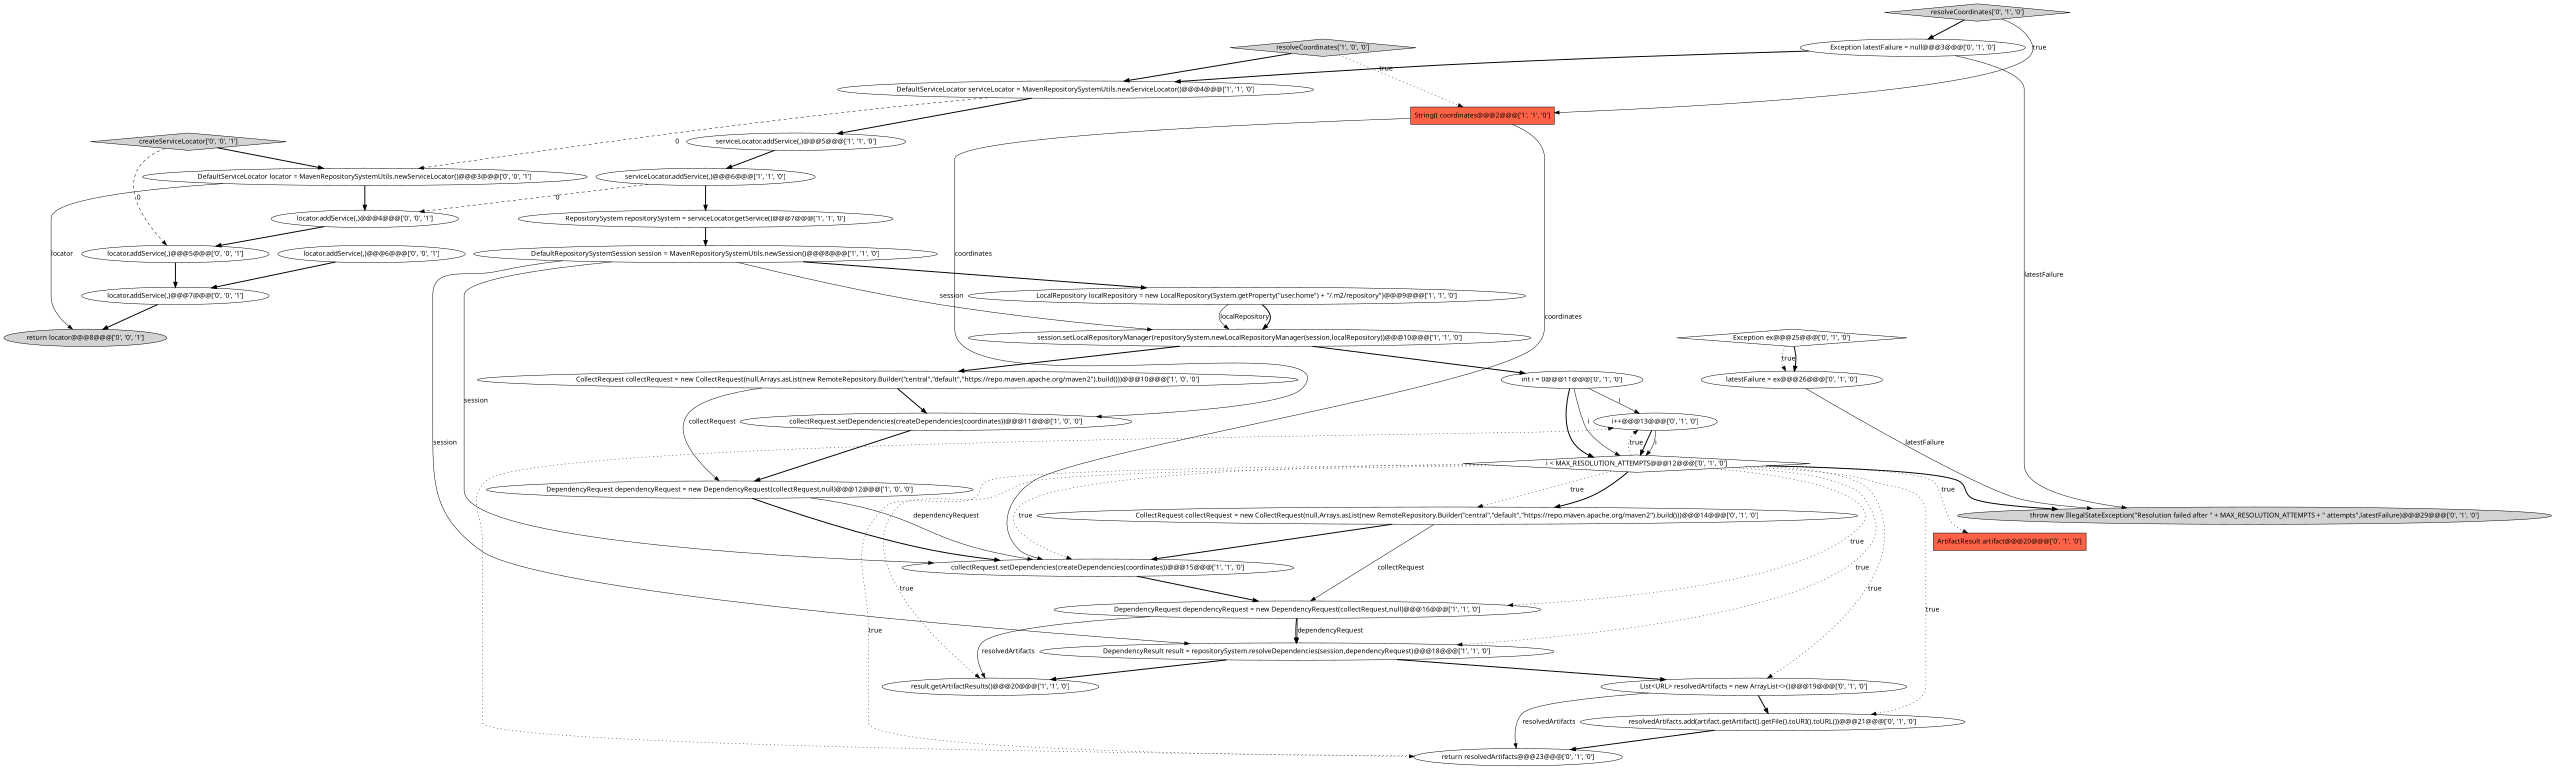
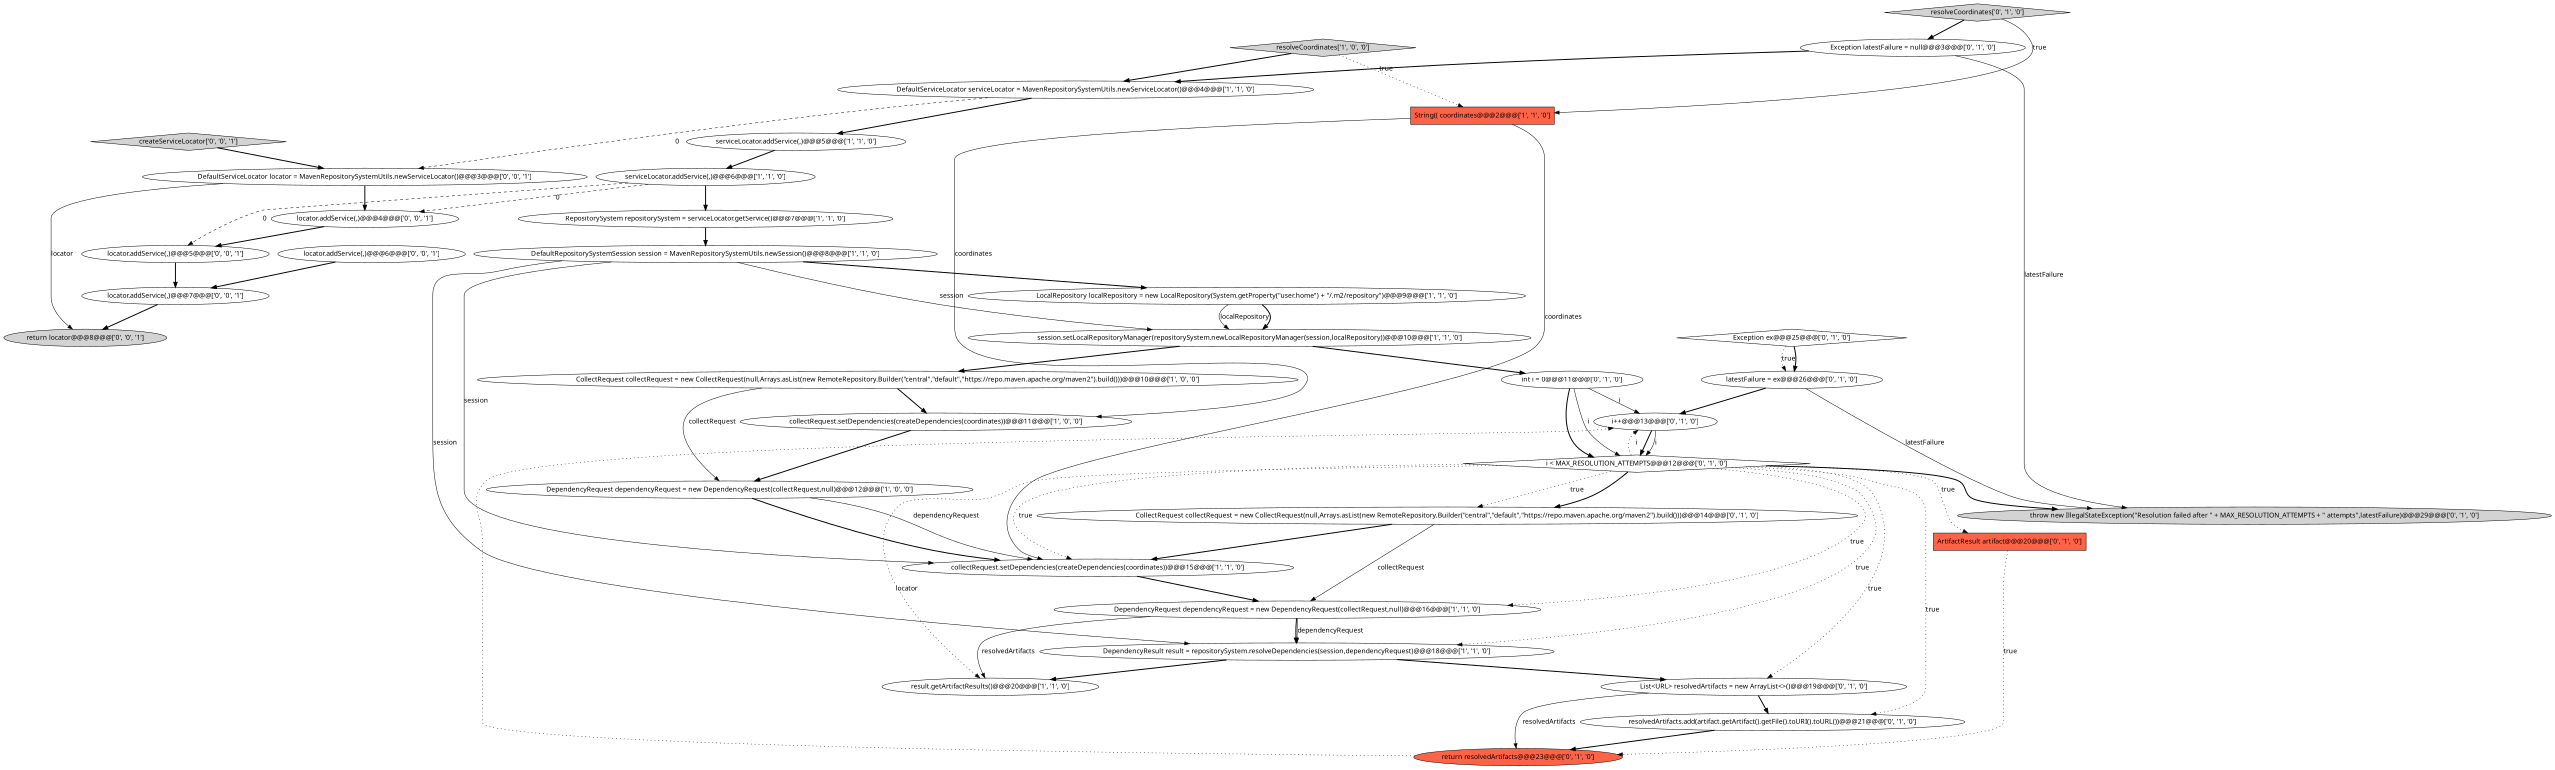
  digraph {
    fontname="Noto Sans"
    node [fillcolor=white fontname="Noto Sans" shape=ellipse style=filled]
    edge [fontname="Noto Sans" style=bold]
    n1 [label="latestFailure = ex@@@26@@@['0', '1', '0']"]
    n2 [label="i++@@@13@@@['0', '1', '0']"]
    n3 [fillcolor=lightgray label="throw new IllegalStateException(\"Resolution failed after \" + MAX_RESOLUTION_ATTEMPTS + \" attempts\",latestFailure)@@@29@@@['0', '1', '0']"]
    n4 [label="i < MAX_RESOLUTION_ATTEMPTS@@@12@@@['0', '1', '0']" shape=diamond]
-   n5 [label="return resolvedArtifacts@@@23@@@['0', '1', '0']"]
+   n5 [fillcolor=tomato label="return resolvedArtifacts@@@23@@@['0', '1', '0']"]
    n6 [label="serviceLocator.addService(,)@@@6@@@['1', '1', '0']"]
    n7 [label="RepositorySystem repositorySystem = serviceLocator.getService()@@@7@@@['1', '1', '0']"]
    n8 [label="locator.addService(,)@@@5@@@['0', '0', '1']"]
    n9 [label="locator.addService(,)@@@4@@@['0', '0', '1']"]
    n10 [label="DefaultRepositorySystemSession session = MavenRepositorySystemUtils.newSession()@@@8@@@['1', '1', '0']"]
    n11 [label="locator.addService(,)@@@7@@@['0', '0', '1']"]
    n12 [label="Exception ex@@@25@@@['0', '1', '0']" shape=diamond]
    n13 [label="CollectRequest collectRequest = new CollectRequest(null,Arrays.asList(new RemoteRepository.Builder(\"central\",\"default\",\"https://repo.maven.apache.org/maven2\").build()))@@@10@@@['1', '0', '0']"]
    n14 [label="DependencyRequest dependencyRequest = new DependencyRequest(collectRequest,null)@@@12@@@['1', '0', '0']"]
    n15 [label="collectRequest.setDependencies(createDependencies(coordinates))@@@11@@@['1', '0', '0']"]
    n16 [label="collectRequest.setDependencies(createDependencies(coordinates))@@@15@@@['1', '1', '0']"]
    n17 [label="DependencyRequest dependencyRequest = new DependencyRequest(collectRequest,null)@@@16@@@['1', '1', '0']"]
    n18 [label="DependencyResult result = repositorySystem.resolveDependencies(session,dependencyRequest)@@@18@@@['1', '1', '0']"]
    n19 [label="result.getArtifactResults()@@@20@@@['1', '1', '0']"]
    n20 [label="List<URL> resolvedArtifacts = new ArrayList<>()@@@19@@@['0', '1', '0']"]
    n21 [label="LocalRepository localRepository = new LocalRepository(System.getProperty(\"user.home\") + \"/.m2/repository\")@@@9@@@['1', '1', '0']"]
    n22 [label="session.setLocalRepositoryManager(repositorySystem.newLocalRepositoryManager(session,localRepository))@@@10@@@['1', '1', '0']"]
    n23 [label="int i = 0@@@11@@@['0', '1', '0']"]
    n24 [fillcolor=tomato label="ArtifactResult artifact@@@20@@@['0', '1', '0']" shape=box]
    n25 [fillcolor=lightgray label="createServiceLocator['0', '0', '1']" shape=diamond]
    n26 [label="DefaultServiceLocator locator = MavenRepositorySystemUtils.newServiceLocator()@@@3@@@['0', '0', '1']"]
    n27 [fillcolor=lightgray label="return locator@@@8@@@['0', '0', '1']"]
    n28 [fillcolor=lightgray label="resolveCoordinates['0', '1', '0']" shape=diamond]
    n29 [fillcolor=tomato label="String(( coordinates@@@2@@@['1', '1', '0']" shape=box]
    n30 [label="Exception latestFailure = null@@@3@@@['0', '1', '0']"]
    n31 [label="DefaultServiceLocator serviceLocator = MavenRepositorySystemUtils.newServiceLocator()@@@4@@@['1', '1', '0']"]
    n32 [label="CollectRequest collectRequest = new CollectRequest(null,Arrays.asList(new RemoteRepository.Builder(\"central\",\"default\",\"https://repo.maven.apache.org/maven2\").build()))@@@14@@@['0', '1', '0']"]
    n33 [label="resolvedArtifacts.add(artifact.getArtifact().getFile().toURI().toURL())@@@21@@@['0', '1', '0']"]
    n34 [label="serviceLocator.addService(,)@@@5@@@['1', '1', '0']"]
    n35 [label="locator.addService(,)@@@6@@@['0', '0', '1']"]
    n36 [fillcolor=lightgray label="resolveCoordinates['1', '0', '0']" shape=diamond]
+   n1 -> n2
    n1 -> n3 [label=latestFailure style=solid]
    n2 -> n4
    n2 -> n4 [label=i style=solid]
-   n4 -> n2 [label=true style=dotted]
+   n4 -> n2 [label=i style=dotted]
    n4 -> n3
-   n4 -> n5 [label=true style=dotted]
+   n24 -> n5 [label=true style=dotted]
    n4 -> n16 [label=true style=dotted]
    n4 -> n17 [label=true style=dotted]
    n4 -> n18 [label=true style=dotted]
-   n4 -> n19 [label=true style=dotted]
+   n4 -> n19 [label=locator style=dotted]
    n4 -> n20 [label=true style=dotted]
    n4 -> n24 [label=true style=dotted]
    n4 -> n32 [label=true style=dotted]
    n4 -> n32
    n4 -> n33 [label=true style=dotted]
    n5 -> n2 [style=dotted]
    n6 -> n7
-   n25 -> n8 [label=0 style=dashed]
+   n6 -> n8 [label=0 style=dashed]
    n6 -> n9 [label=0 style=dashed]
    n7 -> n10
    n8 -> n11
    n9 -> n8
    n10 -> n16 [label=session style=solid]
    n10 -> n18 [label=session style=solid]
    n10 -> n21
    n10 -> n22 [label=session style=solid]
    n11 -> n27
    n12 -> n1 [label=true style=dotted]
    n12 -> n1
    n13 -> n14 [label=collectRequest style=solid]
    n13 -> n15
    n14 -> n16 [label=dependencyRequest style=solid]
    n14 -> n16
    n15 -> n14
    n16 -> n17
    n17 -> n18
    n17 -> n18 [label=dependencyRequest style=solid]
    n17 -> n19 [label=resolvedArtifacts style=solid]
    n18 -> n19
    n18 -> n20
    n20 -> n5 [label=resolvedArtifacts style=solid]
    n20 -> n33
    n21 -> n22 [label=localRepository style=solid]
    n21 -> n22
    n22 -> n13
    n22 -> n23
    n23 -> n2 [label=i style=solid]
    n23 -> n4
    n23 -> n4 [label=i style=solid]
    n25 -> n26
    n26 -> n9
    n26 -> n27 [label=locator style=solid]
    n28 -> n29 [label=true style=solid]
    n28 -> n30
    n29 -> n15 [label=coordinates style=solid]
    n29 -> n16 [label=coordinates style=solid]
    n30 -> n3 [label=latestFailure style=solid]
    n30 -> n31
    n31 -> n26 [label=0 style=dashed]
    n31 -> n34
    n32 -> n16
    n32 -> n17 [label=collectRequest style=solid]
    n33 -> n5
    n34 -> n6
    n35 -> n11
    n36 -> n29 [label=true style=dotted]
    n36 -> n31
  }
